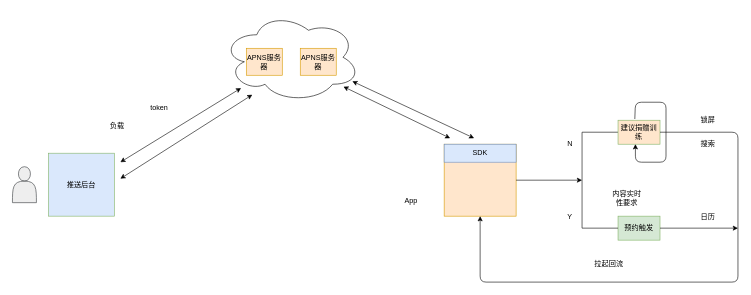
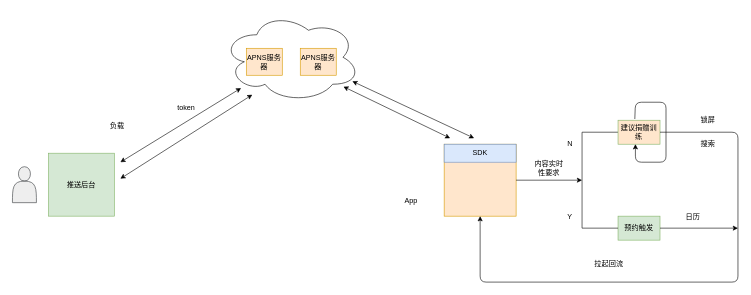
  <mxCell id="0" />
  <mxCell id="1" parent="0" />
  <mxCell id="2" value="" style="ellipse;shape=cloud;whiteSpace=wrap;html=1;" parent="1" vertex="1"><mxGeometry x="370" y="20" width="230" height="150" as="geometry" /></mxCell>
- <mxCell id="3" value="推送后台" style="rounded=0;whiteSpace=wrap;html=1;fillColor=#dae8fc;strokeColor=#82b366;" parent="1" vertex="1"><mxGeometry x="80" y="255" width="110" height="105" as="geometry" /></mxCell>
+ <mxCell id="3" value="推送后台" style="rounded=0;whiteSpace=wrap;html=1;fillColor=#d5e8d4;strokeColor=#82b366;" parent="1" vertex="1"><mxGeometry x="80" y="255" width="110" height="105" as="geometry" /></mxCell>
  <mxCell id="4" value="APNS服务器" style="rounded=0;whiteSpace=wrap;html=1;fillColor=#ffe6cc;strokeColor=#d79b00;" parent="1" vertex="1"><mxGeometry x="500" y="80" width="60" height="45" as="geometry" /></mxCell>
  <mxCell id="5" value="APNS服务器" style="rounded=0;whiteSpace=wrap;html=1;fillColor=#ffe6cc;strokeColor=#d79b00;" parent="1" vertex="1"><mxGeometry x="410" y="80" width="60" height="45" as="geometry" /></mxCell>
  <mxCell id="6" value="" style="rounded=0;whiteSpace=wrap;html=1;fillColor=#ffe6cc;strokeColor=#d79b00;" parent="1" vertex="1"><mxGeometry x="740" y="240" width="120" height="120" as="geometry" /></mxCell>
  <mxCell id="7" value="SDK" style="rounded=0;whiteSpace=wrap;html=1;fillColor=#dae8fc;strokeColor=#6c8ebf;" parent="1" vertex="1"><mxGeometry x="740" y="240" width="120" height="30" as="geometry" /></mxCell>
  <mxCell id="8" value="App" style="text;html=1;strokeColor=none;fillColor=none;align=center;verticalAlign=middle;whiteSpace=wrap;rounded=0;" parent="1" vertex="1"><mxGeometry x="665" y="325" width="40" height="20" as="geometry" /></mxCell>
  <mxCell id="9" value="" style="endArrow=classic;startArrow=classic;html=1;" parent="1" target="2" edge="1"><mxGeometry width="50" height="50" relative="1" as="geometry"><mxPoint x="200" y="270" as="sourcePoint" /><mxPoint x="400" y="190" as="targetPoint" /></mxGeometry></mxCell>
  <mxCell id="10" value="" style="endArrow=classic;startArrow=classic;html=1;" parent="1" edge="1"><mxGeometry width="50" height="50" relative="1" as="geometry"><mxPoint x="200" y="297.5" as="sourcePoint" /><mxPoint x="420" y="157.5" as="targetPoint" /></mxGeometry></mxCell>
  <mxCell id="11" value="" style="endArrow=classic;startArrow=classic;html=1;" parent="1" edge="1"><mxGeometry width="50" height="50" relative="1" as="geometry"><mxPoint x="750" y="230" as="sourcePoint" /><mxPoint x="572" y="144" as="targetPoint" /></mxGeometry></mxCell>
  <mxCell id="12" value="" style="endArrow=classic;startArrow=classic;html=1;exitX=0.943;exitY=0.767;exitDx=0;exitDy=0;exitPerimeter=0;" parent="1" source="2" edge="1"><mxGeometry width="50" height="50" relative="1" as="geometry"><mxPoint x="570" y="150" as="sourcePoint" /><mxPoint x="790" y="230" as="targetPoint" /></mxGeometry></mxCell>
  <mxCell id="13" value="" style="endArrow=none;html=1;" parent="1" edge="1"><mxGeometry width="50" height="50" relative="1" as="geometry"><mxPoint x="970" y="380" as="sourcePoint" /><mxPoint x="970" y="220" as="targetPoint" /></mxGeometry></mxCell>
  <mxCell id="14" value="" style="endArrow=none;html=1;" parent="1" edge="1"><mxGeometry width="50" height="50" relative="1" as="geometry"><mxPoint x="970" y="220" as="sourcePoint" /><mxPoint x="1030" y="220" as="targetPoint" /></mxGeometry></mxCell>
  <mxCell id="15" value="建议捐赠训练" style="rounded=0;whiteSpace=wrap;html=1;fillColor=#ffe6cc;strokeColor=#82b366;" parent="1" vertex="1"><mxGeometry x="1030" y="200" width="70" height="40" as="geometry" /></mxCell>
  <mxCell id="16" value="预约触发" style="rounded=0;whiteSpace=wrap;html=1;fillColor=#d5e8d4;strokeColor=#82b366;" parent="1" vertex="1"><mxGeometry x="1030" y="360" width="70" height="40" as="geometry" /></mxCell>
  <mxCell id="17" value="" style="endArrow=none;html=1;" parent="1" edge="1"><mxGeometry width="50" height="50" relative="1" as="geometry"><mxPoint x="970" y="380" as="sourcePoint" /><mxPoint x="1030" y="380" as="targetPoint" /></mxGeometry></mxCell>
  <mxCell id="18" value="" style="shape=actor;whiteSpace=wrap;html=1;fillColor=#eeeeee;strokeColor=#36393d;" parent="1" vertex="1"><mxGeometry x="20" y="277.5" width="40" height="60" as="geometry" /></mxCell>
  <mxCell id="19" value="负载" style="text;html=1;strokeColor=none;fillColor=none;align=center;verticalAlign=middle;whiteSpace=wrap;rounded=0;sketch=1;" parent="1" vertex="1"><mxGeometry x="175" y="200" width="40" height="20" as="geometry" /></mxCell>
- <mxCell id="20" value="token" style="text;html=1;strokeColor=none;fillColor=none;align=center;verticalAlign=middle;whiteSpace=wrap;rounded=0;sketch=1;" parent="1" vertex="1"><mxGeometry x="245" y="170" width="40" height="20" as="geometry" /></mxCell>
+ <mxCell id="20" value="token" style="text;html=1;strokeColor=none;fillColor=none;align=center;verticalAlign=middle;whiteSpace=wrap;rounded=0;sketch=1;" parent="1" vertex="1"><mxGeometry x="290" y="170" width="40" height="20" as="geometry" /></mxCell>
  <mxCell id="21" value="" style="endArrow=classic;html=1;exitX=1;exitY=0.5;exitDx=0;exitDy=0;" edge="1" parent="1" source="6"><mxGeometry width="50" height="50" relative="1" as="geometry"><mxPoint x="830" y="430" as="sourcePoint" /><mxPoint x="970" y="300" as="targetPoint" /></mxGeometry></mxCell>
- <mxCell id="22" value="内容实时性要求" style="text;html=1;strokeColor=none;fillColor=none;align=center;verticalAlign=middle;whiteSpace=wrap;rounded=0;" vertex="1" parent="1"><mxGeometry x="1020" y="320" width="50" height="20" as="geometry" /></mxCell>
+ <mxCell id="22" value="内容实时性要求" style="text;html=1;strokeColor=none;fillColor=none;align=center;verticalAlign=middle;whiteSpace=wrap;rounded=0;" vertex="1" parent="1"><mxGeometry x="890" y="270" width="50" height="20" as="geometry" /></mxCell>
  <mxCell id="23" value="N" style="text;html=1;strokeColor=none;fillColor=none;align=center;verticalAlign=middle;whiteSpace=wrap;rounded=0;" vertex="1" parent="1"><mxGeometry x="930" y="230" width="40" height="20" as="geometry" /></mxCell>
  <mxCell id="24" value="Y" style="text;html=1;strokeColor=none;fillColor=none;align=center;verticalAlign=middle;whiteSpace=wrap;rounded=0;" vertex="1" parent="1"><mxGeometry x="930" y="352" width="40" height="20" as="geometry" /></mxCell>
  <mxCell id="25" value="" style="endArrow=classic;html=1;entryX=0.5;entryY=1;entryDx=0;entryDy=0;" edge="1" parent="1" source="15" target="6"><mxGeometry width="50" height="50" relative="1" as="geometry"><mxPoint x="1100" y="270" as="sourcePoint" /><mxPoint x="770" y="470" as="targetPoint" /><Array as="points"><mxPoint x="1230" y="220" /><mxPoint x="1230" y="470" /><mxPoint x="800" y="470" /></Array></mxGeometry></mxCell>
  <mxCell id="26" value="" style="endArrow=classic;html=1;exitX=1;exitY=0.5;exitDx=0;exitDy=0;" edge="1" parent="1" source="16"><mxGeometry width="50" height="50" relative="1" as="geometry"><mxPoint x="1120" y="460" as="sourcePoint" /><mxPoint x="1230" y="380" as="targetPoint" /></mxGeometry></mxCell>
  <mxCell id="27" value="锁屏" style="text;html=1;strokeColor=none;fillColor=none;align=center;verticalAlign=middle;whiteSpace=wrap;rounded=0;" vertex="1" parent="1"><mxGeometry x="1160" y="190" width="40" height="20" as="geometry" /></mxCell>
  <mxCell id="28" value="搜索" style="text;html=1;strokeColor=none;fillColor=none;align=center;verticalAlign=middle;whiteSpace=wrap;rounded=0;" vertex="1" parent="1"><mxGeometry x="1160" y="230" width="40" height="20" as="geometry" /></mxCell>
- <mxCell id="29" value="日历" style="text;html=1;strokeColor=none;fillColor=none;align=center;verticalAlign=middle;whiteSpace=wrap;rounded=0;" vertex="1" parent="1"><mxGeometry x="1160" y="352" width="40" height="20" as="geometry" /></mxCell>
+ <mxCell id="29" value="日历" style="text;html=1;strokeColor=none;fillColor=none;align=center;verticalAlign=middle;whiteSpace=wrap;rounded=0;" vertex="1" parent="1"><mxGeometry x="1135" y="352" width="40" height="20" as="geometry" /></mxCell>
  <mxCell id="30" value="拉起回流" style="text;html=1;strokeColor=none;fillColor=none;align=center;verticalAlign=middle;whiteSpace=wrap;rounded=0;" vertex="1" parent="1"><mxGeometry x="985" y="430" width="60" height="20" as="geometry" /></mxCell>
  <mxCell id="31" value="" style="endArrow=classic;html=1;entryX=0.414;entryY=1;entryDx=0;entryDy=0;entryPerimeter=0;exitX=0.4;exitY=-0.05;exitDx=0;exitDy=0;exitPerimeter=0;" edge="1" parent="1" source="15" target="15"><mxGeometry width="50" height="50" relative="1" as="geometry"><mxPoint x="1065" y="200" as="sourcePoint" /><mxPoint x="1030" y="270" as="targetPoint" /><Array as="points"><mxPoint x="1059" y="170" /><mxPoint x="1110" y="170" /><mxPoint x="1110" y="270" /><mxPoint x="1059" y="270" /></Array></mxGeometry></mxCell>
